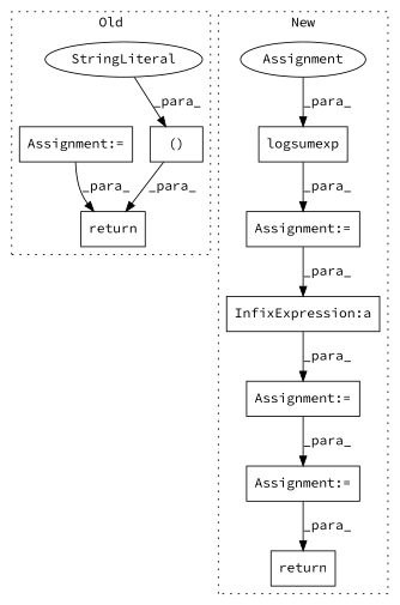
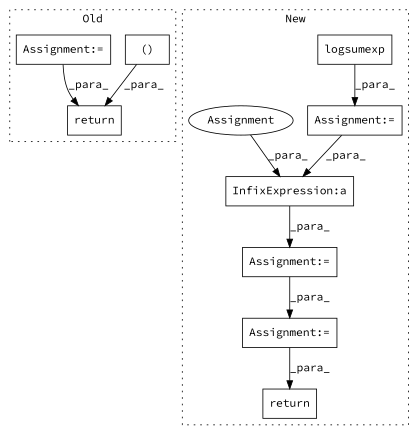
  digraph {
    fontname="Source Code Pro"
    node [a=7 fontname="Source Code Pro" l=1 shape=box]
    edge [fontname="Source Code Pro"]
    n1 [a=41 l=7 label=return s=3436]
    n2 [a=106 l=33 label="()" s=3233]
-   n3 [a=45 l=16 label=StringLiteral s=3250 shape=ellipse]
    n4 [label="Assignment:=" s=3196]
    n5 [a=32 l="10,1" label=logsumexp s="3237,3248"]
    n6 [label="Assignment:=" s=3262]
    n7 [a=41 l=7 label=return s=3637]
    n8 [a=34 label=Assignment s=3247 shape=ellipse]
    n9 [a=27 l=3 label="InfixExpression:a" s=3270]
    n10 [label="Assignment:=" s=3569]
    n11 [label="Assignment:=" s=3223]
    subgraph cluster_1 {
      label=Old
      style=dotted
      n1
      n2
-     n3
      n4
    }
    subgraph cluster_2 {
      label=New
      style=dotted
      n5
      n6
      n7
      n8
      n9
      n10
      n11
    }
    n2 -> n1 [label=_para_]
-   n3 -> n2 [label=_para_]
    n4 -> n1 [label=_para_]
    n5 -> n11 [label=_para_]
    n6 -> n10 [label=_para_]
-   n8 -> n5 [label=_para_]
+   n8 -> n9 [label=_para_]
    n9 -> n6 [label=_para_]
    n10 -> n7 [label=_para_]
    n11 -> n9 [label=_para_]
  }
